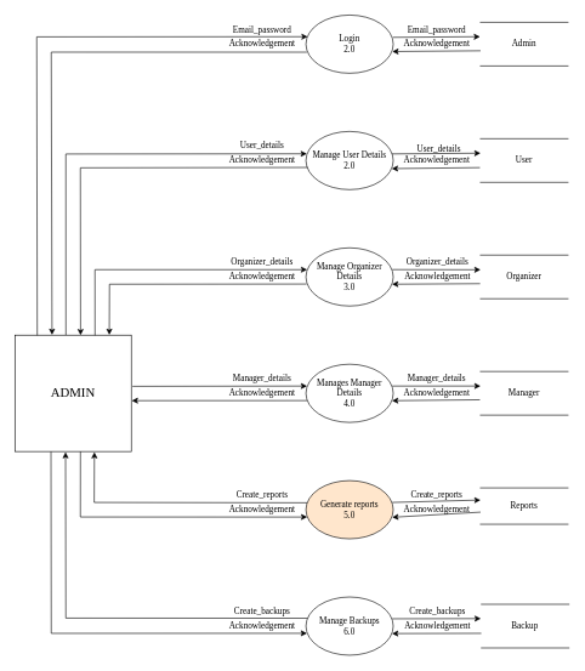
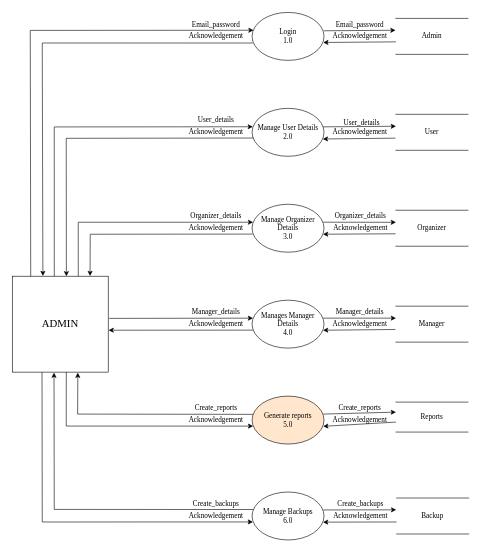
  <mxCell id="0" />
  <mxCell id="1" parent="0" />
- <mxCell id="2" value="&lt;font face=&quot;Times New Roman&quot;&gt;Login&lt;br&gt;2.0&lt;/font&gt;" style="ellipse;whiteSpace=wrap;html=1;" parent="1" vertex="1"><mxGeometry x="420" y="20" width="120" height="80" as="geometry" /></mxCell>
+ <mxCell id="2" value="&lt;font face=&quot;Times New Roman&quot;&gt;Login&lt;br&gt;1.0&lt;/font&gt;" style="ellipse;whiteSpace=wrap;html=1;" parent="1" vertex="1"><mxGeometry x="420" y="20" width="120" height="80" as="geometry" /></mxCell>
  <mxCell id="3" value="&lt;font face=&quot;Times New Roman&quot;&gt;Manage User Details&lt;br&gt;2.0&lt;/font&gt;" style="ellipse;whiteSpace=wrap;html=1;" parent="1" vertex="1"><mxGeometry x="420" y="180" width="120" height="80" as="geometry" /></mxCell>
  <mxCell id="4" value="&lt;font face=&quot;Times New Roman&quot;&gt;Manage Organizer Details&lt;br&gt;3.0&lt;/font&gt;" style="ellipse;whiteSpace=wrap;html=1;" parent="1" vertex="1"><mxGeometry x="420" y="340" width="120" height="80" as="geometry" /></mxCell>
  <mxCell id="5" value="&lt;font face=&quot;Times New Roman&quot;&gt;Manage Backups&lt;br&gt;6.0&lt;/font&gt;" style="ellipse;whiteSpace=wrap;html=1;" parent="1" vertex="1"><mxGeometry x="420" y="820" width="120" height="80" as="geometry" /></mxCell>
  <mxCell id="6" value="&lt;font style=&quot;font-size: 18px&quot; face=&quot;Times New Roman&quot;&gt;ADMIN&lt;br&gt;&lt;/font&gt;" style="whiteSpace=wrap;html=1;aspect=fixed;" parent="1" vertex="1"><mxGeometry x="20" y="460" width="160" height="160" as="geometry" /></mxCell>
  <mxCell id="7" value="" style="endArrow=classic;html=1;entryX=0.564;entryY=0.001;entryDx=0;entryDy=0;entryPerimeter=0;exitX=0.02;exitY=0.619;exitDx=0;exitDy=0;exitPerimeter=0;elbow=vertical;rounded=0;" parent="1" source="3" target="6" edge="1"><mxGeometry width="50" height="50" relative="1" as="geometry"><mxPoint x="210" y="370" as="sourcePoint" /><mxPoint x="160" y="420" as="targetPoint" /><Array as="points"><mxPoint x="110" y="230" /></Array></mxGeometry></mxCell>
  <mxCell id="8" value="" style="endArrow=classic;html=1;entryX=0.011;entryY=0.384;entryDx=0;entryDy=0;elbow=vertical;rounded=0;entryPerimeter=0;exitX=0.438;exitY=-0.001;exitDx=0;exitDy=0;exitPerimeter=0;" parent="1" source="6" target="3" edge="1"><mxGeometry width="50" height="50" relative="1" as="geometry"><mxPoint x="90" y="458" as="sourcePoint" /><mxPoint x="417" y="290" as="targetPoint" /><Array as="points"><mxPoint x="90" y="211" /></Array></mxGeometry></mxCell>
  <mxCell id="9" value="" style="endArrow=classic;html=1;exitX=0.192;exitY=0.002;exitDx=0;exitDy=0;exitPerimeter=0;elbow=vertical;rounded=0;entryX=0.02;entryY=0.372;entryDx=0;entryDy=0;entryPerimeter=0;" parent="1" source="6" target="2" edge="1"><mxGeometry width="50" height="50" relative="1" as="geometry"><mxPoint x="157.6" y="220.48" as="sourcePoint" /><mxPoint x="410" y="50" as="targetPoint" /><Array as="points"><mxPoint x="50" y="50" /></Array></mxGeometry></mxCell>
  <mxCell id="10" value="" style="endArrow=classic;html=1;elbow=vertical;rounded=0;exitX=0.011;exitY=0.638;exitDx=0;exitDy=0;exitPerimeter=0;entryX=0.319;entryY=-0.002;entryDx=0;entryDy=0;entryPerimeter=0;" parent="1" source="2" target="6" edge="1"><mxGeometry width="50" height="50" relative="1" as="geometry"><mxPoint x="410" y="71" as="sourcePoint" /><mxPoint x="90" y="300" as="targetPoint" /><Array as="points"><mxPoint x="70" y="71" /></Array></mxGeometry></mxCell>
  <mxCell id="11" value="" style="endArrow=classic;html=1;rounded=0;exitX=0.688;exitY=0.002;exitDx=0;exitDy=0;exitPerimeter=0;entryX=0.014;entryY=0.375;entryDx=0;entryDy=0;entryPerimeter=0;" parent="1" source="6" target="4" edge="1"><mxGeometry width="50" height="50" relative="1" as="geometry"><mxPoint x="130" y="459" as="sourcePoint" /><mxPoint x="420" y="292" as="targetPoint" /><Array as="points"><mxPoint x="130" y="370" /></Array></mxGeometry></mxCell>
  <mxCell id="12" value="" style="endArrow=classic;html=1;exitX=0.007;exitY=0.622;exitDx=0;exitDy=0;exitPerimeter=0;entryX=0.811;entryY=-0.002;entryDx=0;entryDy=0;entryPerimeter=0;rounded=0;" parent="1" source="4" target="6" edge="1"><mxGeometry width="50" height="50" relative="1" as="geometry"><mxPoint x="420.84" y="549.76" as="sourcePoint" /><mxPoint x="190" y="550" as="targetPoint" /><Array as="points"><mxPoint x="150" y="390" /></Array></mxGeometry></mxCell>
  <mxCell id="13" value="" style="endArrow=classic;html=1;exitX=0.017;exitY=0.365;exitDx=0;exitDy=0;exitPerimeter=0;rounded=0;entryX=0.435;entryY=1.005;entryDx=0;entryDy=0;entryPerimeter=0;" parent="1" source="5" target="6" edge="1"><mxGeometry width="50" height="50" relative="1" as="geometry"><mxPoint x="140" y="780" as="sourcePoint" /><mxPoint x="110" y="630" as="targetPoint" /><Array as="points"><mxPoint x="90" y="849" /></Array></mxGeometry></mxCell>
  <mxCell id="14" value="" style="endArrow=classic;html=1;rounded=0;entryX=0.012;entryY=0.624;entryDx=0;entryDy=0;entryPerimeter=0;startArrow=none;exitX=0.31;exitY=1.001;exitDx=0;exitDy=0;exitPerimeter=0;" parent="1" source="6" target="5" edge="1"><mxGeometry width="50" height="50" relative="1" as="geometry"><mxPoint x="90" y="630" as="sourcePoint" /><mxPoint x="420" y="788" as="targetPoint" /><Array as="points"><mxPoint x="70" y="870" /></Array></mxGeometry></mxCell>
  <mxCell id="15" value="&lt;font face=&quot;Times New Roman&quot;&gt;Reports&lt;/font&gt;" style="shape=partialRectangle;whiteSpace=wrap;html=1;left=0;right=0;fillColor=none;" parent="1" vertex="1"><mxGeometry x="660" y="670" width="120" height="50" as="geometry" /></mxCell>
  <mxCell id="16" value="&lt;font face=&quot;Times New Roman&quot;&gt;User&lt;/font&gt;" style="shape=partialRectangle;whiteSpace=wrap;html=1;left=0;right=0;fillColor=none;" parent="1" vertex="1"><mxGeometry x="660" y="190" width="120" height="60" as="geometry" /></mxCell>
  <mxCell id="17" value="&lt;font face=&quot;Times New Roman&quot;&gt;Admin&lt;/font&gt;" style="shape=partialRectangle;whiteSpace=wrap;html=1;left=0;right=0;fillColor=none;" parent="1" vertex="1"><mxGeometry x="660" y="30" width="120" height="60" as="geometry" /></mxCell>
  <mxCell id="18" value="&lt;font face=&quot;Times New Roman&quot;&gt;Manager&lt;/font&gt;" style="shape=partialRectangle;whiteSpace=wrap;html=1;left=0;right=0;fillColor=none;" parent="1" vertex="1"><mxGeometry x="660" y="510" width="120" height="60" as="geometry" /></mxCell>
  <mxCell id="19" value="" style="endArrow=classic;html=1;entryX=-0.006;entryY=0.329;entryDx=0;entryDy=0;entryPerimeter=0;exitX=0.995;exitY=0.383;exitDx=0;exitDy=0;exitPerimeter=0;" parent="1" source="2" target="17" edge="1"><mxGeometry width="50" height="50" relative="1" as="geometry"><mxPoint x="570" y="80" as="sourcePoint" /><mxPoint x="620" y="30" as="targetPoint" /></mxGeometry></mxCell>
  <mxCell id="20" value="" style="endArrow=classic;html=1;exitX=0.995;exitY=0.383;exitDx=0;exitDy=0;exitPerimeter=0;entryX=0.989;entryY=0.627;entryDx=0;entryDy=0;entryPerimeter=0;" parent="1" target="2" edge="1"><mxGeometry width="50" height="50" relative="1" as="geometry"><mxPoint x="660" y="69.1" as="sourcePoint" /><mxPoint x="540" y="70" as="targetPoint" /></mxGeometry></mxCell>
  <mxCell id="21" value="" style="endArrow=classic;html=1;exitX=0.984;exitY=0.386;exitDx=0;exitDy=0;exitPerimeter=0;entryX=0;entryY=0.331;entryDx=0;entryDy=0;entryPerimeter=0;" parent="1" source="3" target="16" edge="1"><mxGeometry width="50" height="50" relative="1" as="geometry"><mxPoint x="540.12" y="170.9" as="sourcePoint" /><mxPoint x="650" y="170" as="targetPoint" /></mxGeometry></mxCell>
  <mxCell id="22" value="" style="endArrow=classic;html=1;exitX=-0.007;exitY=0.662;exitDx=0;exitDy=0;exitPerimeter=0;entryX=0.983;entryY=0.639;entryDx=0;entryDy=0;entryPerimeter=0;" parent="1" source="16" target="3" edge="1"><mxGeometry width="50" height="50" relative="1" as="geometry"><mxPoint x="661.32" y="190" as="sourcePoint" /><mxPoint x="540" y="191.06" as="targetPoint" /></mxGeometry></mxCell>
  <mxCell id="23" value="" style="endArrow=classic;html=1;exitX=0.988;exitY=0.375;exitDx=0;exitDy=0;exitPerimeter=0;entryX=0;entryY=0.333;entryDx=0;entryDy=0;entryPerimeter=0;" parent="1" source="46" target="18" edge="1"><mxGeometry width="50" height="50" relative="1" as="geometry"><mxPoint x="540.72" y="530.69" as="sourcePoint" /><mxPoint x="660" y="530" as="targetPoint" /></mxGeometry></mxCell>
  <mxCell id="24" value="" style="endArrow=classic;html=1;exitX=-0.007;exitY=0.648;exitDx=0;exitDy=0;exitPerimeter=0;entryX=0.986;entryY=0.627;entryDx=0;entryDy=0;entryPerimeter=0;" parent="1" source="18" target="46" edge="1"><mxGeometry width="50" height="50" relative="1" as="geometry"><mxPoint x="660" y="549.15" as="sourcePoint" /><mxPoint x="538.68" y="550.21" as="targetPoint" /></mxGeometry></mxCell>
  <mxCell id="25" value="" style="endArrow=classic;html=1;entryX=0.988;entryY=0.63;entryDx=0;entryDy=0;entryPerimeter=0;exitX=0;exitY=0.667;exitDx=0;exitDy=0;exitPerimeter=0;" parent="1" source="15" target="47" edge="1"><mxGeometry width="50" height="50" relative="1" as="geometry"><mxPoint x="660" y="710" as="sourcePoint" /><mxPoint x="538.68" y="710.21" as="targetPoint" /></mxGeometry></mxCell>
  <mxCell id="26" value="&lt;font face=&quot;Times New Roman&quot;&gt;Email_password&lt;/font&gt;" style="text;html=1;strokeColor=none;fillColor=none;align=center;verticalAlign=middle;whiteSpace=wrap;rounded=0;" parent="1" vertex="1"><mxGeometry x="340" y="30" width="40" height="20" as="geometry" /></mxCell>
  <mxCell id="27" value="&lt;font face=&quot;Times New Roman&quot;&gt;Email_password&lt;/font&gt;" style="text;html=1;strokeColor=none;fillColor=none;align=center;verticalAlign=middle;whiteSpace=wrap;rounded=0;" parent="1" vertex="1"><mxGeometry x="580" y="30" width="40" height="20" as="geometry" /></mxCell>
  <mxCell id="28" style="edgeStyle=none;rounded=0;orthogonalLoop=1;jettySize=auto;html=1;exitX=1;exitY=0.5;exitDx=0;exitDy=0;" parent="1" edge="1"><mxGeometry relative="1" as="geometry"><mxPoint x="370" y="110" as="sourcePoint" /><mxPoint x="370" y="110" as="targetPoint" /></mxGeometry></mxCell>
  <mxCell id="29" value="&lt;font face=&quot;Times New Roman&quot;&gt;Acknowledgement&lt;/font&gt;" style="text;html=1;strokeColor=none;fillColor=none;align=center;verticalAlign=middle;whiteSpace=wrap;rounded=0;" parent="1" vertex="1"><mxGeometry x="580" y="50" width="40" height="20" as="geometry" /></mxCell>
  <mxCell id="30" value="&lt;font face=&quot;Times New Roman&quot;&gt;User_details&lt;/font&gt;" style="text;html=1;strokeColor=none;fillColor=none;align=center;verticalAlign=middle;whiteSpace=wrap;rounded=0;" parent="1" vertex="1"><mxGeometry x="340" y="190" width="40" height="20" as="geometry" /></mxCell>
  <mxCell id="31" value="&lt;font face=&quot;Times New Roman&quot;&gt;User_details&lt;/font&gt;" style="text;whiteSpace=wrap;html=1;" parent="1" vertex="1"><mxGeometry x="571.32" y="190" width="60" height="20" as="geometry" /></mxCell>
  <mxCell id="32" value="&lt;font face=&quot;Times New Roman&quot;&gt;Acknowledgement&lt;/font&gt;" style="text;html=1;strokeColor=none;fillColor=none;align=center;verticalAlign=middle;whiteSpace=wrap;rounded=0;" parent="1" vertex="1"><mxGeometry x="340" y="50" width="40" height="20" as="geometry" /></mxCell>
  <mxCell id="33" value="&lt;font face=&quot;Times New Roman&quot;&gt;Acknowledgement&lt;/font&gt;" style="text;html=1;strokeColor=none;fillColor=none;align=center;verticalAlign=middle;whiteSpace=wrap;rounded=0;" parent="1" vertex="1"><mxGeometry x="340" y="210" width="40" height="20" as="geometry" /></mxCell>
  <mxCell id="34" value="&lt;font face=&quot;Times New Roman&quot;&gt;Acknowledgement&lt;/font&gt;" style="text;html=1;strokeColor=none;fillColor=none;align=center;verticalAlign=middle;whiteSpace=wrap;rounded=0;" parent="1" vertex="1"><mxGeometry x="580" y="210" width="40" height="20" as="geometry" /></mxCell>
  <mxCell id="35" value="&lt;font face=&quot;Times New Roman&quot;&gt;Manager_details&lt;/font&gt;" style="text;html=1;strokeColor=none;fillColor=none;align=center;verticalAlign=middle;whiteSpace=wrap;rounded=0;" parent="1" vertex="1"><mxGeometry x="340" y="510" width="40" height="20" as="geometry" /></mxCell>
  <mxCell id="36" value="&lt;font face=&quot;Times New Roman&quot;&gt;Manager_details&lt;/font&gt;" style="text;html=1;strokeColor=none;fillColor=none;align=center;verticalAlign=middle;whiteSpace=wrap;rounded=0;" parent="1" vertex="1"><mxGeometry x="580" y="510" width="40" height="20" as="geometry" /></mxCell>
  <mxCell id="37" value="&lt;font face=&quot;Times New Roman&quot;&gt;Acknowledgement&lt;/font&gt;" style="text;html=1;strokeColor=none;fillColor=none;align=center;verticalAlign=middle;whiteSpace=wrap;rounded=0;" parent="1" vertex="1"><mxGeometry x="340" y="530" width="40" height="20" as="geometry" /></mxCell>
  <mxCell id="38" value="&lt;font face=&quot;Times New Roman&quot;&gt;Acknowledgement&lt;/font&gt;" style="text;html=1;strokeColor=none;fillColor=none;align=center;verticalAlign=middle;whiteSpace=wrap;rounded=0;" parent="1" vertex="1"><mxGeometry x="580" y="530" width="40" height="20" as="geometry" /></mxCell>
  <mxCell id="39" value="&lt;font face=&quot;Times New Roman&quot;&gt;Create_reports&lt;/font&gt;" style="text;html=1;strokeColor=none;fillColor=none;align=center;verticalAlign=middle;whiteSpace=wrap;rounded=0;" parent="1" vertex="1"><mxGeometry x="580" y="670" width="40" height="20" as="geometry" /></mxCell>
  <mxCell id="40" value="&lt;font face=&quot;Times New Roman&quot;&gt;Acknowledgement&lt;/font&gt;" style="text;html=1;strokeColor=none;fillColor=none;align=center;verticalAlign=middle;whiteSpace=wrap;rounded=0;" parent="1" vertex="1"><mxGeometry x="580" y="690" width="40" height="20" as="geometry" /></mxCell>
  <mxCell id="41" value="" style="endArrow=classic;html=1;entryX=0;entryY=0.335;entryDx=0;entryDy=0;entryPerimeter=0;exitX=0.989;exitY=0.374;exitDx=0;exitDy=0;exitPerimeter=0;" parent="1" source="4" target="45" edge="1"><mxGeometry width="50" height="50" relative="1" as="geometry"><mxPoint x="542.04" y="290.69" as="sourcePoint" /><mxPoint x="661.92" y="289.79" as="targetPoint" /></mxGeometry></mxCell>
  <mxCell id="42" value="&lt;font face=&quot;Times New Roman&quot;&gt;Organizer_details&lt;/font&gt;" style="text;html=1;strokeColor=none;fillColor=none;align=center;verticalAlign=middle;whiteSpace=wrap;rounded=0;" parent="1" vertex="1"><mxGeometry x="581.32" y="350" width="40" height="20" as="geometry" /></mxCell>
  <mxCell id="43" value="&lt;font face=&quot;Times New Roman&quot;&gt;Acknowledgement&lt;/font&gt;" style="text;html=1;strokeColor=none;fillColor=none;align=center;verticalAlign=middle;whiteSpace=wrap;rounded=0;" parent="1" vertex="1"><mxGeometry x="581.32" y="370" width="40" height="20" as="geometry" /></mxCell>
  <mxCell id="44" value="" style="endArrow=classic;html=1;exitX=-0.005;exitY=0.654;exitDx=0;exitDy=0;exitPerimeter=0;entryX=0.986;entryY=0.625;entryDx=0;entryDy=0;entryPerimeter=0;" parent="1" source="45" target="4" edge="1"><mxGeometry width="50" height="50" relative="1" as="geometry"><mxPoint x="661.32" y="309.15" as="sourcePoint" /><mxPoint x="540" y="310" as="targetPoint" /></mxGeometry></mxCell>
  <mxCell id="45" value="&lt;font face=&quot;Times New Roman&quot;&gt;Organizer&lt;/font&gt;" style="shape=partialRectangle;whiteSpace=wrap;html=1;left=0;right=0;fillColor=none;" parent="1" vertex="1"><mxGeometry x="660" y="350" width="120" height="60" as="geometry" /></mxCell>
  <mxCell id="46" value="&lt;font face=&quot;Times New Roman&quot;&gt;Manages Manager Details&lt;br&gt;4.0&lt;br&gt;&lt;/font&gt;" style="ellipse;whiteSpace=wrap;html=1;" parent="1" vertex="1"><mxGeometry x="420" y="500" width="120" height="80" as="geometry" /></mxCell>
  <mxCell id="47" value="&lt;font face=&quot;Times New Roman&quot;&gt;Generate reports&lt;br&gt;5.0&lt;br&gt;&lt;/font&gt;" style="ellipse;whiteSpace=wrap;html=1;fillColor=#ffe6cc;" parent="1" vertex="1"><mxGeometry x="420" y="660" width="120" height="80" as="geometry" /></mxCell>
  <mxCell id="48" value="&lt;font face=&quot;Times New Roman&quot;&gt;Backup&lt;/font&gt;" style="shape=partialRectangle;whiteSpace=wrap;html=1;left=0;right=0;fillColor=none;" parent="1" vertex="1"><mxGeometry x="661.32" y="830" width="120" height="60" as="geometry" /></mxCell>
  <mxCell id="49" value="" style="endArrow=classic;html=1;entryX=-0.008;entryY=0.328;entryDx=0;entryDy=0;entryPerimeter=0;exitX=0.988;exitY=0.374;exitDx=0;exitDy=0;exitPerimeter=0;" parent="1" source="5" target="48" edge="1"><mxGeometry width="50" height="50" relative="1" as="geometry"><mxPoint x="540.72" y="850.69" as="sourcePoint" /><mxPoint x="660.6" y="849.79" as="targetPoint" /></mxGeometry></mxCell>
  <mxCell id="50" value="" style="endArrow=classic;html=1;exitX=-0.003;exitY=0.666;exitDx=0;exitDy=0;exitPerimeter=0;entryX=0.986;entryY=0.628;entryDx=0;entryDy=0;entryPerimeter=0;" parent="1" source="48" target="5" edge="1"><mxGeometry width="50" height="50" relative="1" as="geometry"><mxPoint x="661.32" y="869.15" as="sourcePoint" /><mxPoint x="540" y="870.21" as="targetPoint" /></mxGeometry></mxCell>
  <mxCell id="51" value="&lt;font face=&quot;Times New Roman&quot;&gt;Create_backups&lt;/font&gt;" style="text;html=1;strokeColor=none;fillColor=none;align=center;verticalAlign=middle;whiteSpace=wrap;rounded=0;" parent="1" vertex="1"><mxGeometry x="581.32" y="830" width="40" height="20" as="geometry" /></mxCell>
  <mxCell id="52" value="&lt;font face=&quot;Times New Roman&quot;&gt;Acknowledgement&lt;/font&gt;" style="text;html=1;strokeColor=none;fillColor=none;align=center;verticalAlign=middle;whiteSpace=wrap;rounded=0;" parent="1" vertex="1"><mxGeometry x="581.32" y="850" width="40" height="20" as="geometry" /></mxCell>
  <mxCell id="53" value="" style="endArrow=classic;html=1;exitX=1.01;exitY=0.44;exitDx=0;exitDy=0;exitPerimeter=0;entryX=0.013;entryY=0.375;entryDx=0;entryDy=0;entryPerimeter=0;" parent="1" source="6" target="46" edge="1"><mxGeometry width="50" height="50" relative="1" as="geometry"><mxPoint x="240" y="610" as="sourcePoint" /><mxPoint x="421" y="530" as="targetPoint" /></mxGeometry></mxCell>
  <mxCell id="54" value="" style="endArrow=classic;html=1;entryX=1.004;entryY=0.563;entryDx=0;entryDy=0;entryPerimeter=0;exitX=0.013;exitY=0.625;exitDx=0;exitDy=0;exitPerimeter=0;" parent="1" source="46" target="6" edge="1"><mxGeometry width="50" height="50" relative="1" as="geometry"><mxPoint x="280" y="630" as="sourcePoint" /><mxPoint x="190" y="550" as="targetPoint" /></mxGeometry></mxCell>
  <mxCell id="55" value="" style="endArrow=classic;html=1;entryX=0;entryY=0.334;entryDx=0;entryDy=0;entryPerimeter=0;exitX=0.988;exitY=0.375;exitDx=0;exitDy=0;exitPerimeter=0;" parent="1" source="47" target="15" edge="1"><mxGeometry width="50" height="50" relative="1" as="geometry"><mxPoint x="550" y="690" as="sourcePoint" /><mxPoint x="659" y="690" as="targetPoint" /></mxGeometry></mxCell>
  <mxCell id="56" value="" style="endArrow=classic;html=1;exitX=0.563;exitY=1;exitDx=0;exitDy=0;exitPerimeter=0;entryX=0.015;entryY=0.626;entryDx=0;entryDy=0;entryPerimeter=0;rounded=0;" parent="1" source="6" target="47" edge="1"><mxGeometry width="50" height="50" relative="1" as="geometry"><mxPoint x="120" y="690" as="sourcePoint" /><mxPoint x="170" y="640" as="targetPoint" /><Array as="points"><mxPoint x="110" y="710" /></Array></mxGeometry></mxCell>
  <mxCell id="57" value="" style="endArrow=classic;html=1;entryX=0.683;entryY=1.006;entryDx=0;entryDy=0;entryPerimeter=0;exitX=0.014;exitY=0.381;exitDx=0;exitDy=0;exitPerimeter=0;rounded=0;" parent="1" source="47" target="6" edge="1"><mxGeometry width="50" height="50" relative="1" as="geometry"><mxPoint x="270" y="640" as="sourcePoint" /><mxPoint x="220" y="690" as="targetPoint" /><Array as="points"><mxPoint x="129" y="690" /></Array></mxGeometry></mxCell>
  <mxCell id="58" value="&lt;font face=&quot;Times New Roman&quot;&gt;Organizer_details&lt;/font&gt;" style="text;html=1;strokeColor=none;fillColor=none;align=center;verticalAlign=middle;whiteSpace=wrap;rounded=0;" parent="1" vertex="1"><mxGeometry x="340" y="350" width="40" height="20" as="geometry" /></mxCell>
  <mxCell id="59" value="&lt;font face=&quot;Times New Roman&quot;&gt;Acknowledgement&lt;/font&gt;" style="text;html=1;strokeColor=none;fillColor=none;align=center;verticalAlign=middle;whiteSpace=wrap;rounded=0;" parent="1" vertex="1"><mxGeometry x="340" y="370" width="40" height="20" as="geometry" /></mxCell>
  <mxCell id="60" value="&lt;font face=&quot;Times New Roman&quot;&gt;Create_reports&lt;/font&gt;" style="text;html=1;strokeColor=none;fillColor=none;align=center;verticalAlign=middle;whiteSpace=wrap;rounded=0;" parent="1" vertex="1"><mxGeometry x="340" y="670" width="40" height="20" as="geometry" /></mxCell>
  <mxCell id="61" value="&lt;font face=&quot;Times New Roman&quot;&gt;Acknowledgement&lt;/font&gt;" style="text;html=1;strokeColor=none;fillColor=none;align=center;verticalAlign=middle;whiteSpace=wrap;rounded=0;" parent="1" vertex="1"><mxGeometry x="340" y="690" width="40" height="20" as="geometry" /></mxCell>
  <mxCell id="62" value="&lt;font face=&quot;Times New Roman&quot;&gt;Acknowledgement&lt;/font&gt;" style="text;html=1;strokeColor=none;fillColor=none;align=center;verticalAlign=middle;whiteSpace=wrap;rounded=0;" parent="1" vertex="1"><mxGeometry x="340" y="850" width="40" height="20" as="geometry" /></mxCell>
  <mxCell id="63" value="&lt;font face=&quot;Times New Roman&quot;&gt;Create_backups&lt;/font&gt;" style="text;html=1;strokeColor=none;fillColor=none;align=center;verticalAlign=middle;whiteSpace=wrap;rounded=0;" parent="1" vertex="1"><mxGeometry x="340" y="830" width="40" height="20" as="geometry" /></mxCell>
